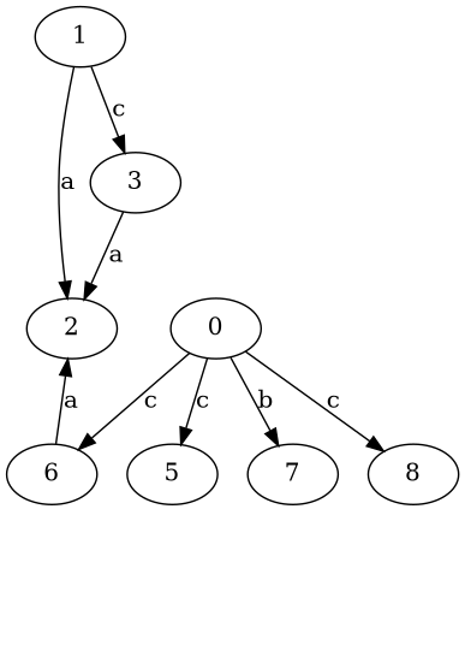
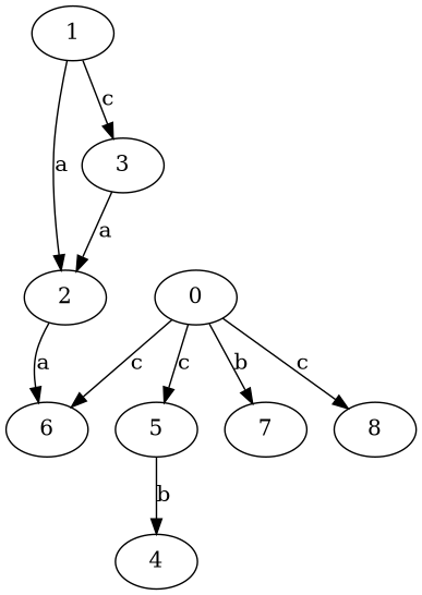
  strict digraph {
    1
    2
    3
    5
+   4
    6
    0
    7
    8
    1 -> 2 [label=a]
    1 -> 3 [label=c]
    3 -> 2 [label=a]
-   6 -> 2 [label=a]
+   5 -> 4 [label=b]
+   2 -> 6 [label=a]
    0 -> 5 [label=c]
    0 -> 6 [label=c]
    0 -> 7 [label=b]
    0 -> 8 [label=c]
  }
